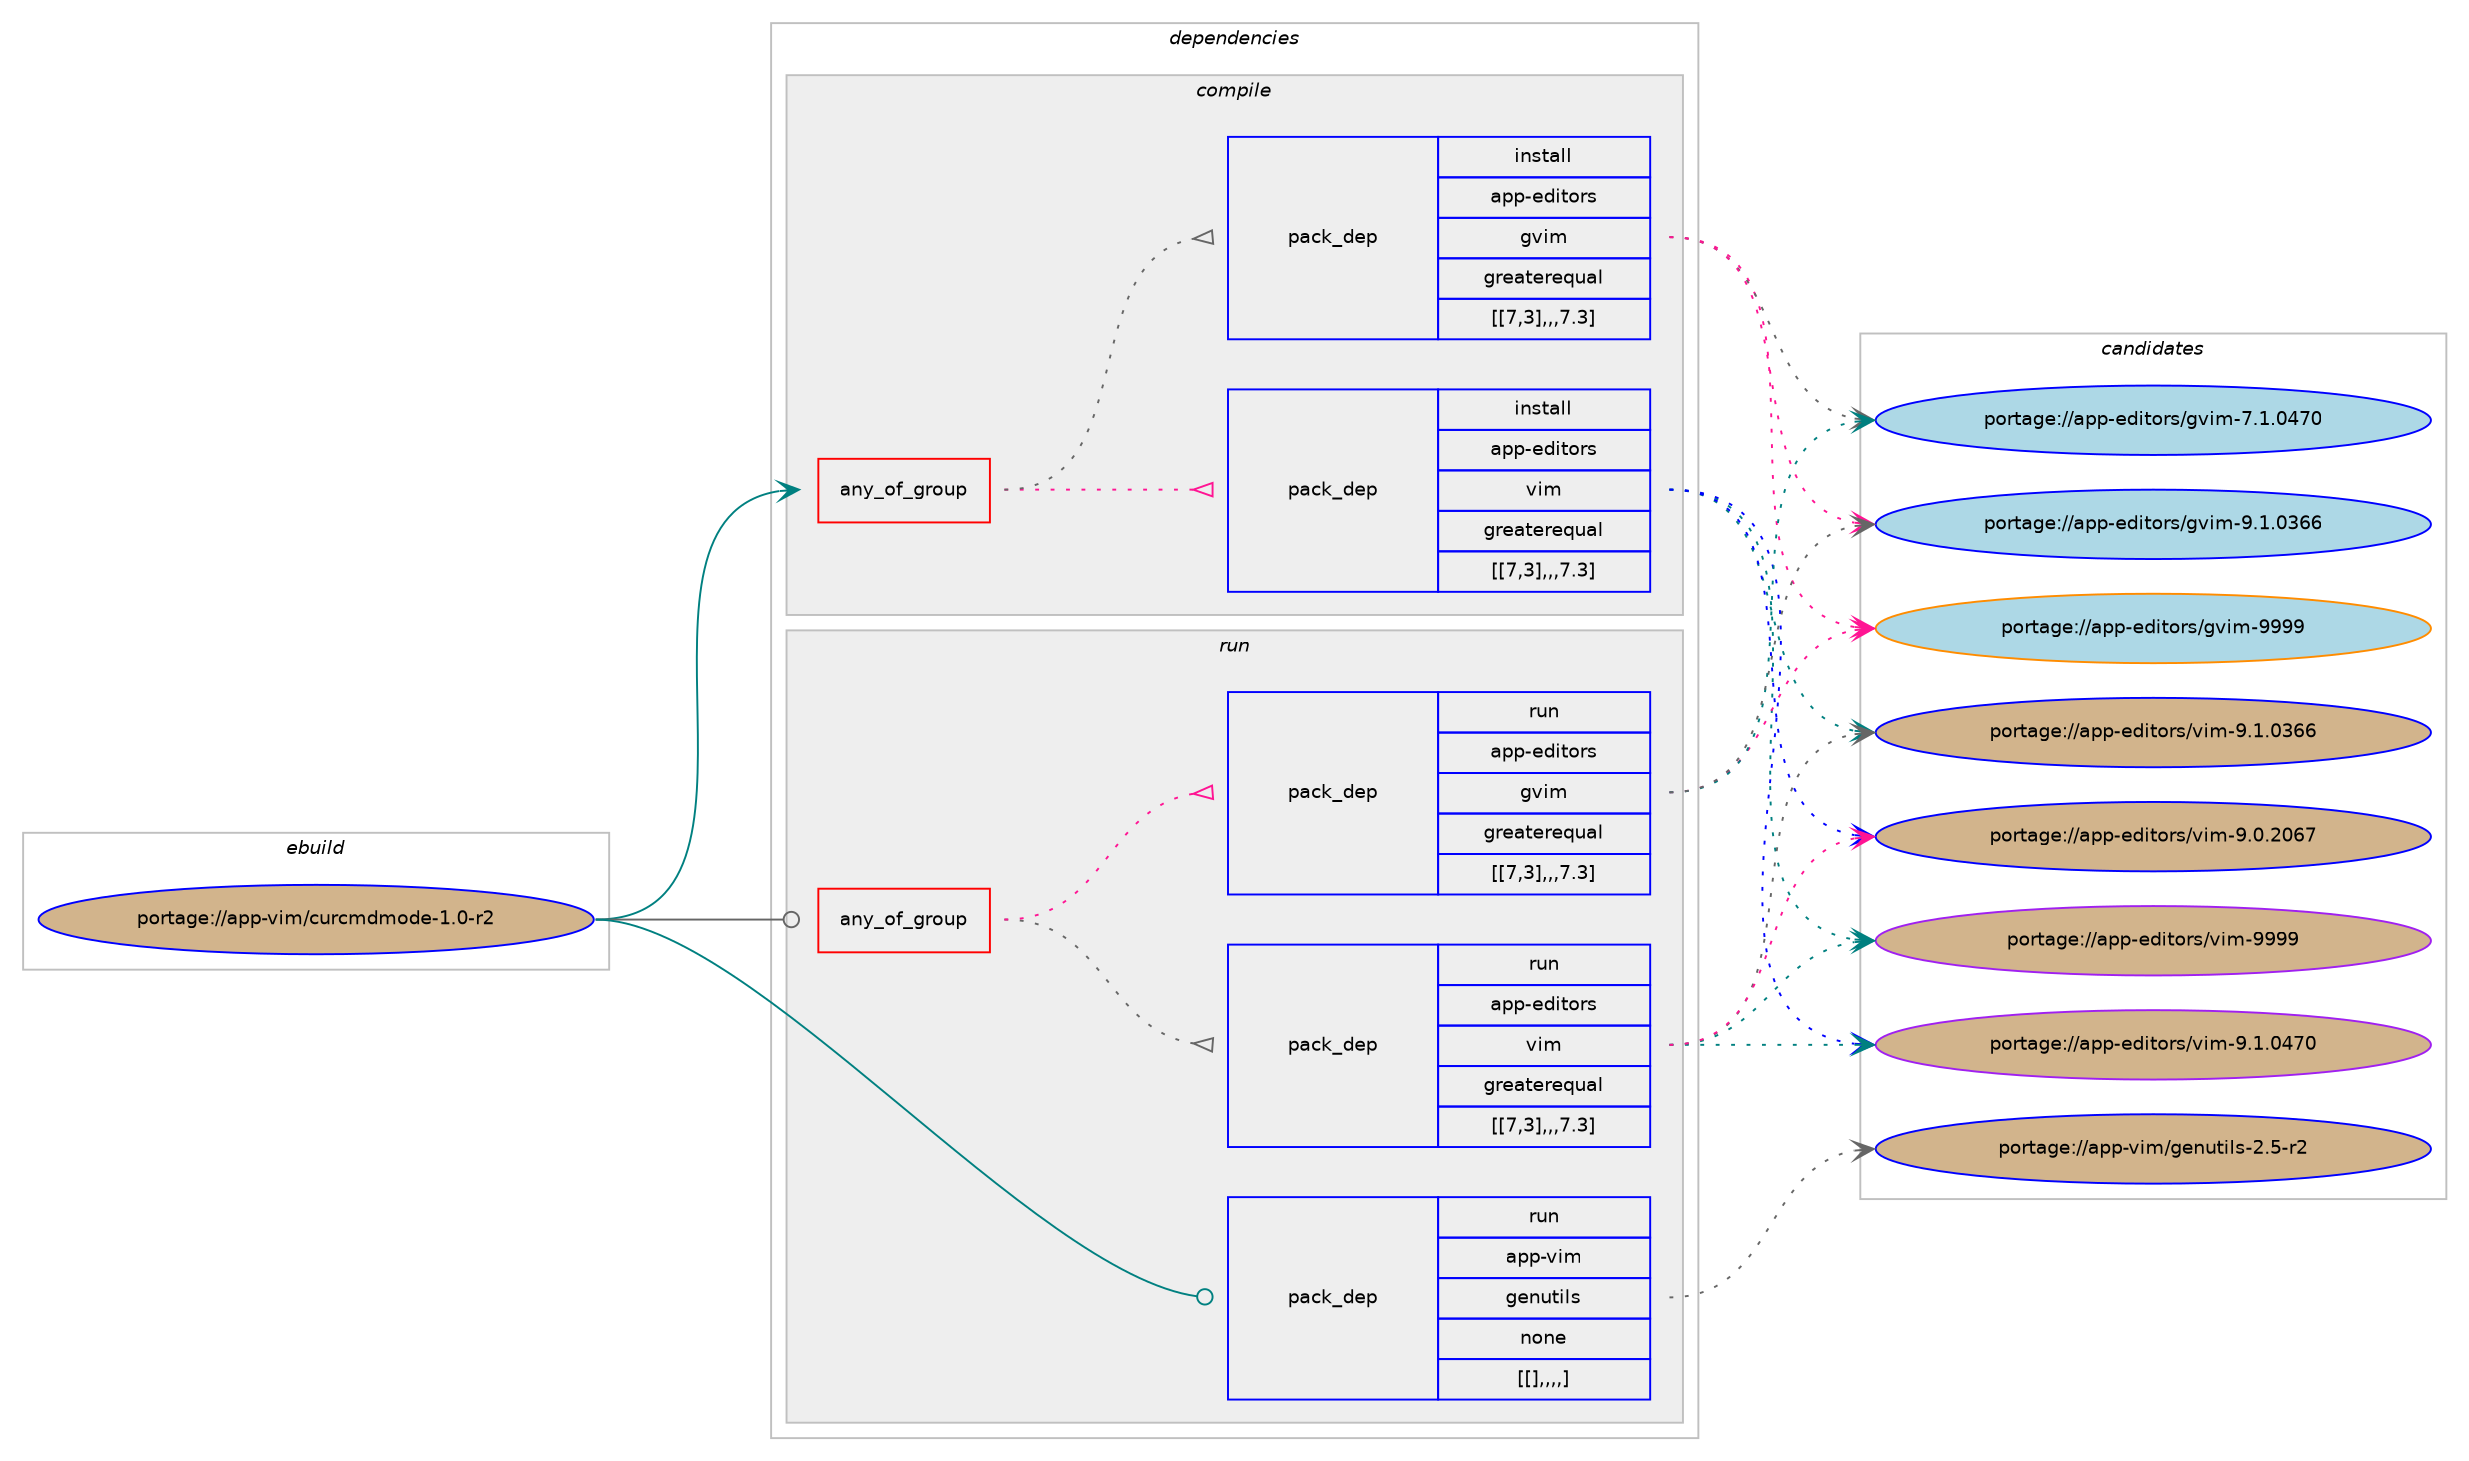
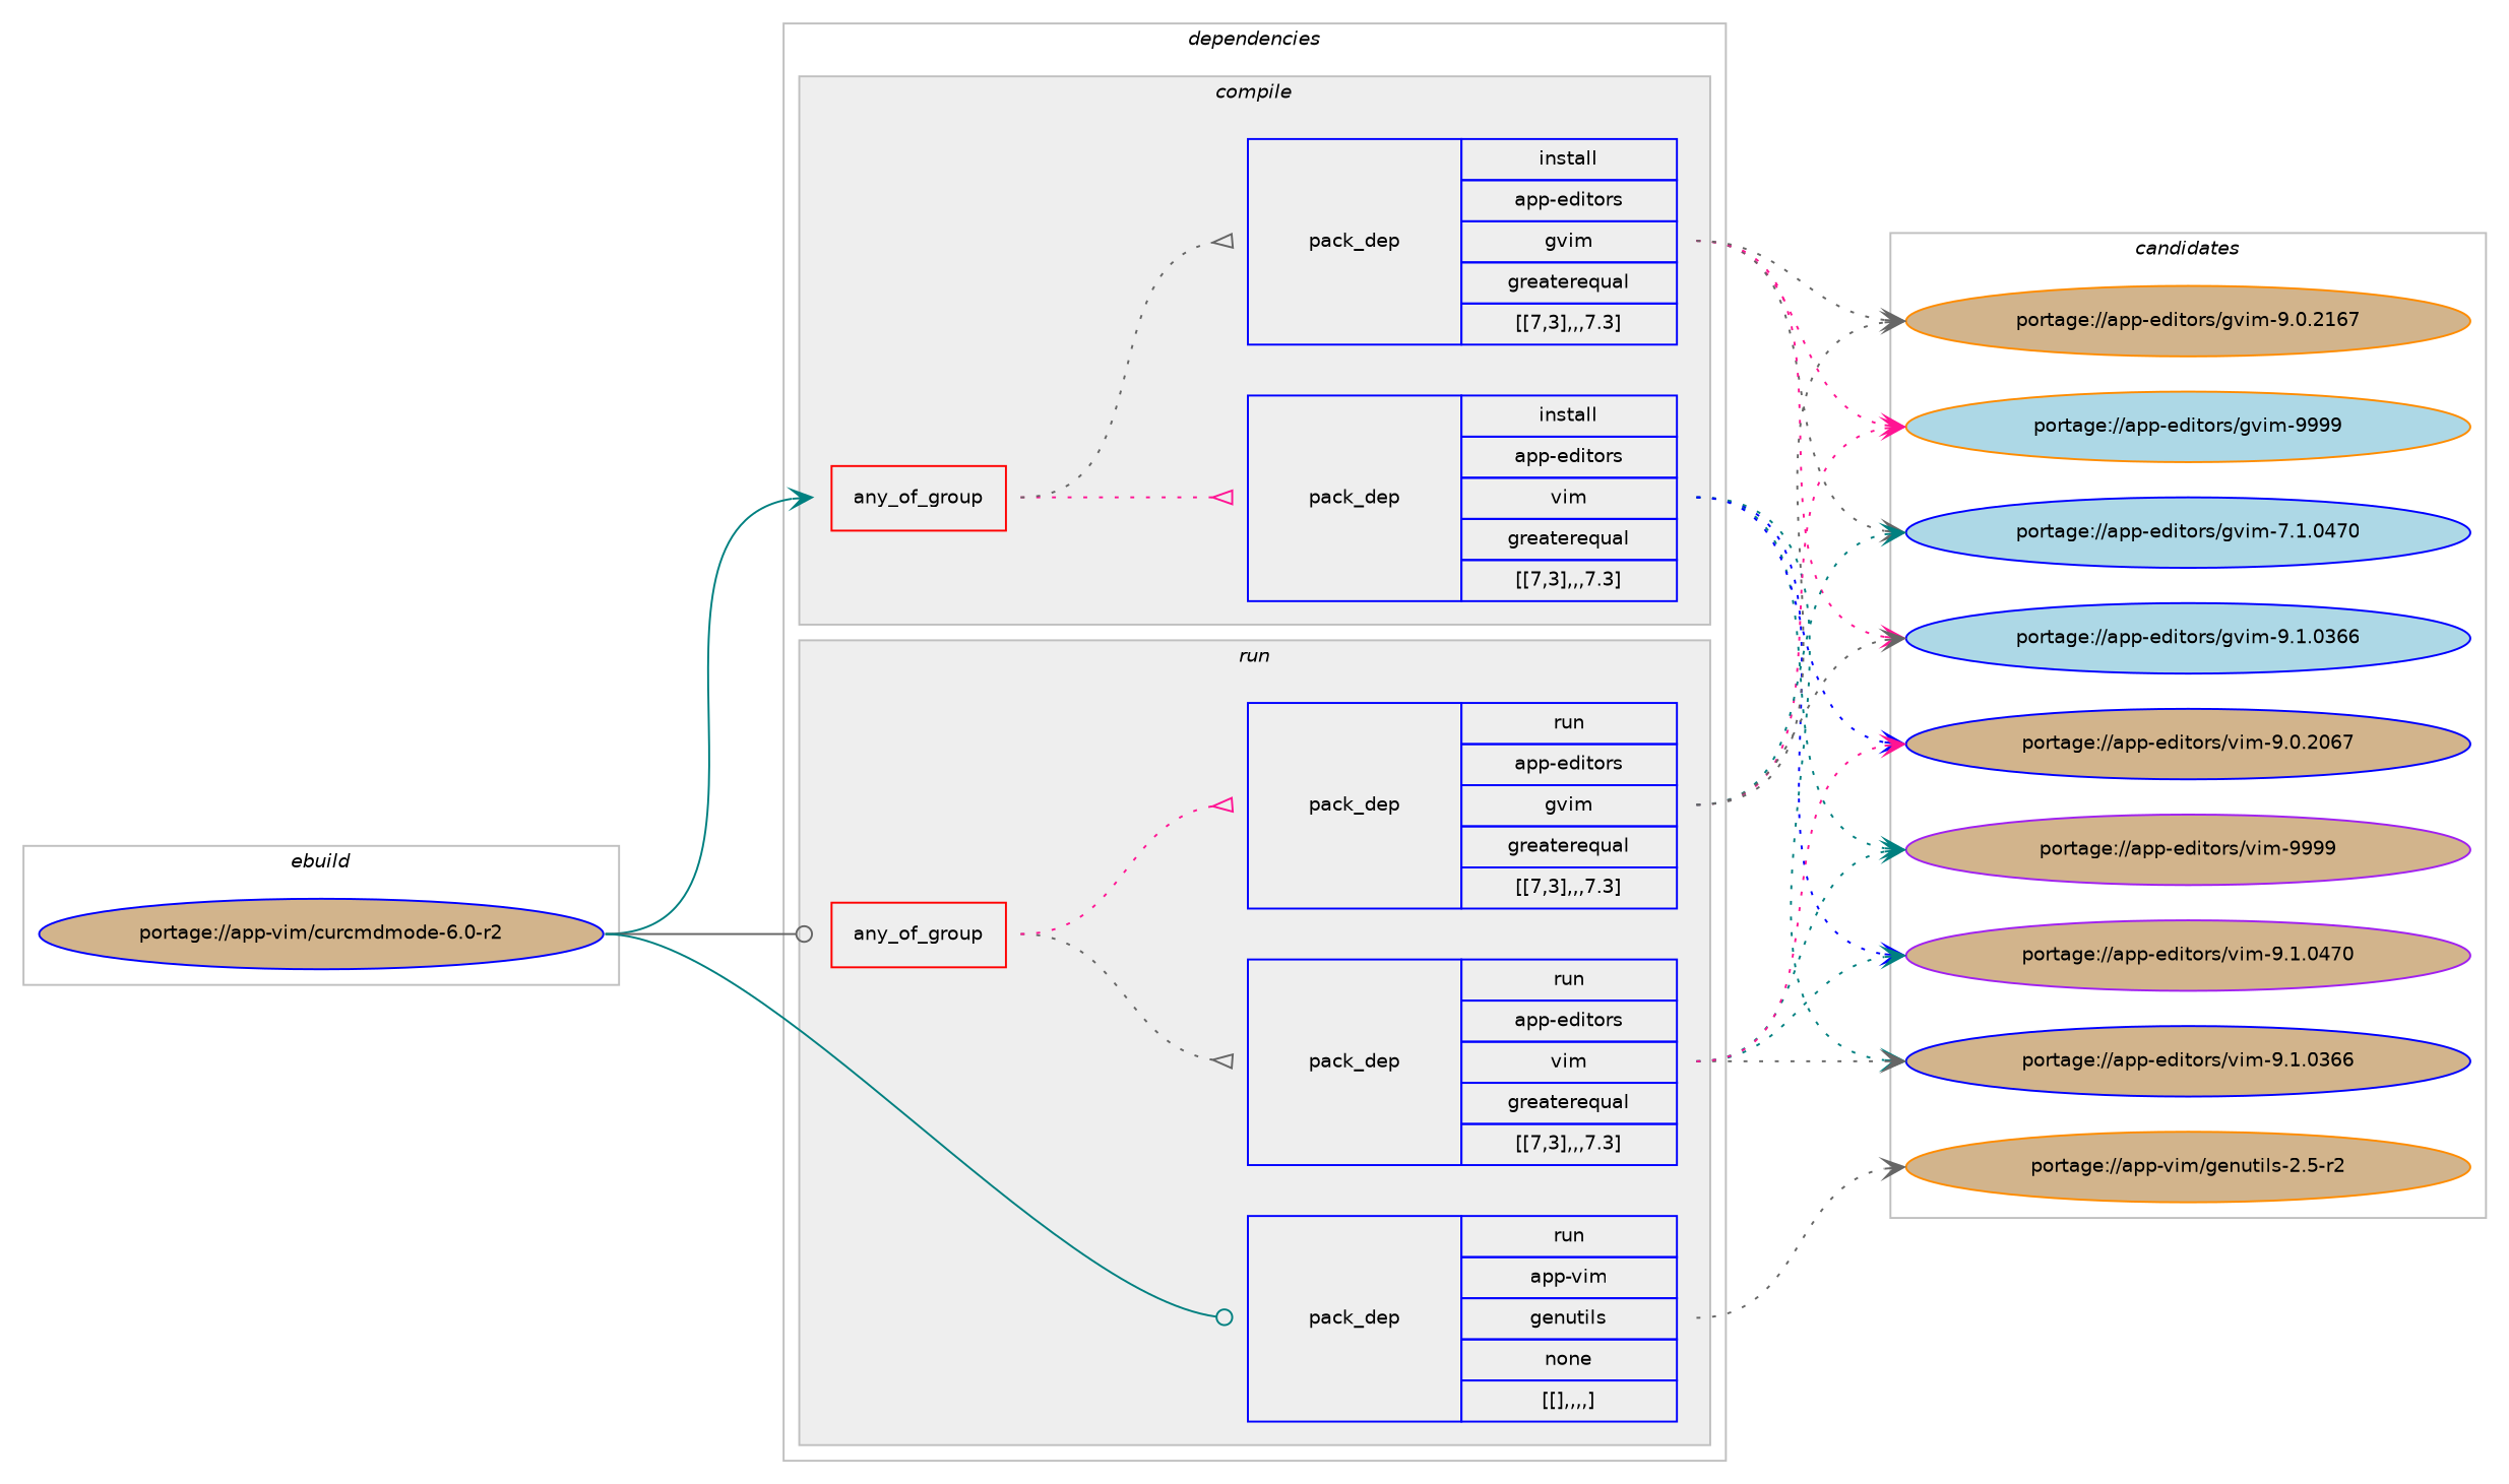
  digraph {
    compound=true
    concentrate=true
    fontname=Helvetica
    fontsize=10
    newrank=true
    rankdir=LR
    ranksep=1.5
    node [color=blue fontname=Helvetica fontsize=10 style=filled]
    edge [arrowhead=vee color=gray40 headport=w style=dotted tailport=e weight=100]
-   n1 [fillcolor=tan label="portage://app-vim/curcmdmode-1.0-r2" width=4]
+   n1 [fillcolor=tan label="portage://app-vim/curcmdmode-6.0-r2" width=4]
    n2 [label=<<TABLE BORDER="0" CELLBORDER="1" CELLSPACING="0" CELLPADDING="4" WIDTH="220"><TR><TD ROWSPAN="6" CELLPADDING="30">pack_dep</TD></TR><TR><TD WIDTH="110">install</TD></TR><TR><TD>app-editors</TD></TR><TR><TD>vim</TD></TR><TR><TD>greaterequal</TD></TR><TR><TD>[[7,3],,,7.3]</TD></TR></TABLE>> shape=none style=""]
    n3 [label=<<TABLE BORDER="0" CELLBORDER="1" CELLSPACING="0" CELLPADDING="4" WIDTH="220"><TR><TD ROWSPAN="6" CELLPADDING="30">pack_dep</TD></TR><TR><TD WIDTH="110">install</TD></TR><TR><TD>app-editors</TD></TR><TR><TD>gvim</TD></TR><TR><TD>greaterequal</TD></TR><TR><TD>[[7,3],,,7.3]</TD></TR></TABLE>> shape=none style=""]
    n4 [color=red label=<<TABLE BORDER="0" CELLBORDER="1" CELLSPACING="0" CELLPADDING="4"><TR><TD CELLPADDING="10">any_of_group</TD></TR></TABLE>> shape=none style=""]
    n5 [label=<<TABLE BORDER="0" CELLBORDER="1" CELLSPACING="0" CELLPADDING="4" WIDTH="220"><TR><TD ROWSPAN="6" CELLPADDING="30">pack_dep</TD></TR><TR><TD WIDTH="110">run</TD></TR><TR><TD>app-editors</TD></TR><TR><TD>vim</TD></TR><TR><TD>greaterequal</TD></TR><TR><TD>[[7,3],,,7.3]</TD></TR></TABLE>> shape=none style=""]
    n6 [label=<<TABLE BORDER="0" CELLBORDER="1" CELLSPACING="0" CELLPADDING="4" WIDTH="220"><TR><TD ROWSPAN="6" CELLPADDING="30">pack_dep</TD></TR><TR><TD WIDTH="110">run</TD></TR><TR><TD>app-editors</TD></TR><TR><TD>gvim</TD></TR><TR><TD>greaterequal</TD></TR><TR><TD>[[7,3],,,7.3]</TD></TR></TABLE>> shape=none style=""]
    n7 [color=red label=<<TABLE BORDER="0" CELLBORDER="1" CELLSPACING="0" CELLPADDING="4"><TR><TD CELLPADDING="10">any_of_group</TD></TR></TABLE>> shape=none style=""]
    n8 [label=<<TABLE BORDER="0" CELLBORDER="1" CELLSPACING="0" CELLPADDING="4" WIDTH="220"><TR><TD ROWSPAN="6" CELLPADDING="30">pack_dep</TD></TR><TR><TD WIDTH="110">run</TD></TR><TR><TD>app-vim</TD></TR><TR><TD>genutils</TD></TR><TR><TD>none</TD></TR><TR><TD>[[],,,,]</TD></TR></TABLE>> shape=none style=""]
    n9 [color=purple fillcolor=tan label="portage://app-editors/vim-9999" width=4]
    n10 [color=purple fillcolor=tan label="portage://app-editors/vim-9.1.0470" width=4]
    n11 [fillcolor=tan label="portage://app-editors/vim-9.1.0366" width=4]
    n12 [fillcolor=tan label="portage://app-editors/vim-9.0.2067" width=4]
    n13 [color=darkorange fillcolor=lightblue label="portage://app-editors/gvim-9999" width=4]
    n14 [fillcolor=lightblue label="portage://app-editors/gvim-7.1.0470" width=4]
    n15 [fillcolor=lightblue label="portage://app-editors/gvim-9.1.0366" width=4]
-   n17 [fillcolor=tan label="portage://app-vim/genutils-2.5-r2" width=4]
+   n16 [color=darkorange fillcolor=tan label="portage://app-editors/gvim-9.0.2167" width=4]
+   n17 [color=darkorange fillcolor=tan label="portage://app-vim/genutils-2.5-r2" width=4]
    subgraph cluster_1 {
      color=gray
      label=<<i>ebuild</i>>
      n1
    }
    subgraph cluster_2 {
      color=gray
      label=<<i>dependencies</i>>
      subgraph cluster_3 {
        color=gray
        fillcolor="#eeeeee"
        label=<<i>compile</i>>
        style=filled
        subgraph sub_4 {
          color=gray
          fillcolor="#eeeeee"
          label=<<i>compile</i>>
          style=filled
          n4
          subgraph sub_5 {
            color=gray
            fillcolor="#eeeeee"
            label=<<i>compile</i>>
            style=filled
            n2
          }
          subgraph sub_6 {
            color=gray
            fillcolor="#eeeeee"
            label=<<i>compile</i>>
            style=filled
            n3
          }
        }
      }
      subgraph cluster_7 {
        color=gray
        fillcolor="#eeeeee"
        label=<<i>compile and run</i>>
        style=filled
      }
      subgraph cluster_8 {
        color=gray
        fillcolor="#eeeeee"
        label=<<i>run</i>>
        style=filled
        subgraph sub_9 {
          color=gray
          fillcolor="#eeeeee"
          label=<<i>run</i>>
          style=filled
          n7
          subgraph sub_10 {
            color=gray
            fillcolor="#eeeeee"
            label=<<i>run</i>>
            style=filled
            n5
          }
          subgraph sub_11 {
            color=gray
            fillcolor="#eeeeee"
            label=<<i>run</i>>
            style=filled
            n6
          }
        }
        subgraph sub_12 {
          color=gray
          fillcolor="#eeeeee"
          label=<<i>run</i>>
          style=filled
          n8
        }
      }
    }
    subgraph cluster_13 {
      color=gray
      label=<<i>candidates</i>>
      rank=same
      subgraph sub_14 {
        color=black
        label=<<i>candidates</i>>
        nodesep=1
        rank=same
        n9
        n10
        n11
        n12
      }
      subgraph sub_15 {
        color=black
        label=<<i>candidates</i>>
        nodesep=1
        rank=same
        n13
        n14
        n15
+       n16
      }
      subgraph sub_16 {
        color=black
        label=<<i>candidates</i>>
        nodesep=1
        rank=same
        n9
        n10
        n11
        n12
      }
      subgraph sub_17 {
        color=black
        label=<<i>candidates</i>>
        nodesep=1
        rank=same
        n13
        n14
        n15
+       n16
      }
      subgraph sub_18 {
        color=black
        label=<<i>candidates</i>>
        nodesep=1
        rank=same
        n17
      }
    }
    n1 -> n4 [color=teal style=solid weight=20]
    n1 -> n7 [arrowhead=odot style=solid weight=20]
    n1 -> n8 [arrowhead=odot color=teal style=solid weight=20]
    n2 -> n9 [color=teal]
    n2 -> n10 [color=blue]
    n2 -> n11 [color=teal]
    n2 -> n12 [color=blue]
    n3 -> n13 [color=deeppink]
    n3 -> n14
    n3 -> n15 [color=deeppink]
+   n3 -> n16
    n4 -> n2 [arrowhead=oinv color=deeppink weight=20]
    n4 -> n3 [arrowhead=oinv weight=20]
    n5 -> n9 [color=teal]
    n5 -> n10 [color=teal]
    n5 -> n11
    n5 -> n12 [color=deeppink]
    n6 -> n13 [color=deeppink]
    n6 -> n14 [color=teal]
    n6 -> n15
+   n6 -> n16
    n7 -> n5 [arrowhead=oinv weight=20]
    n7 -> n6 [arrowhead=oinv color=deeppink weight=20]
    n8 -> n17
  }
